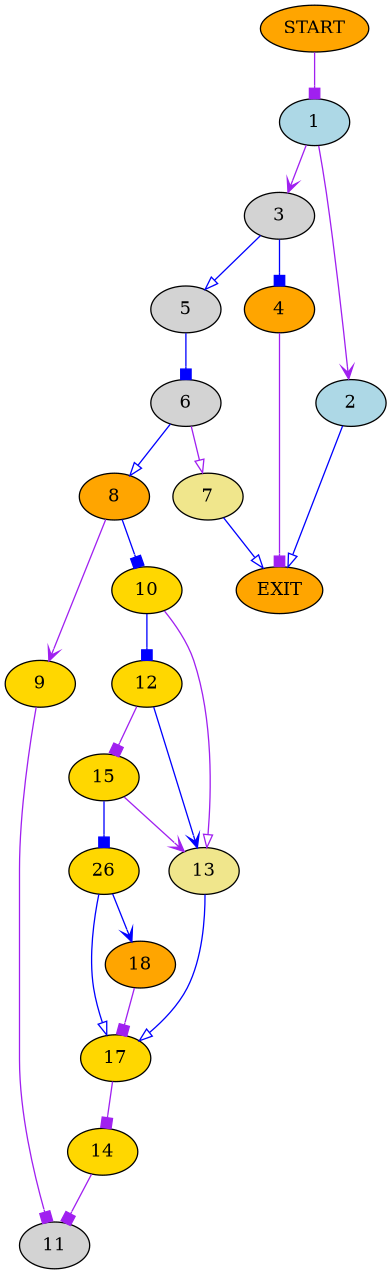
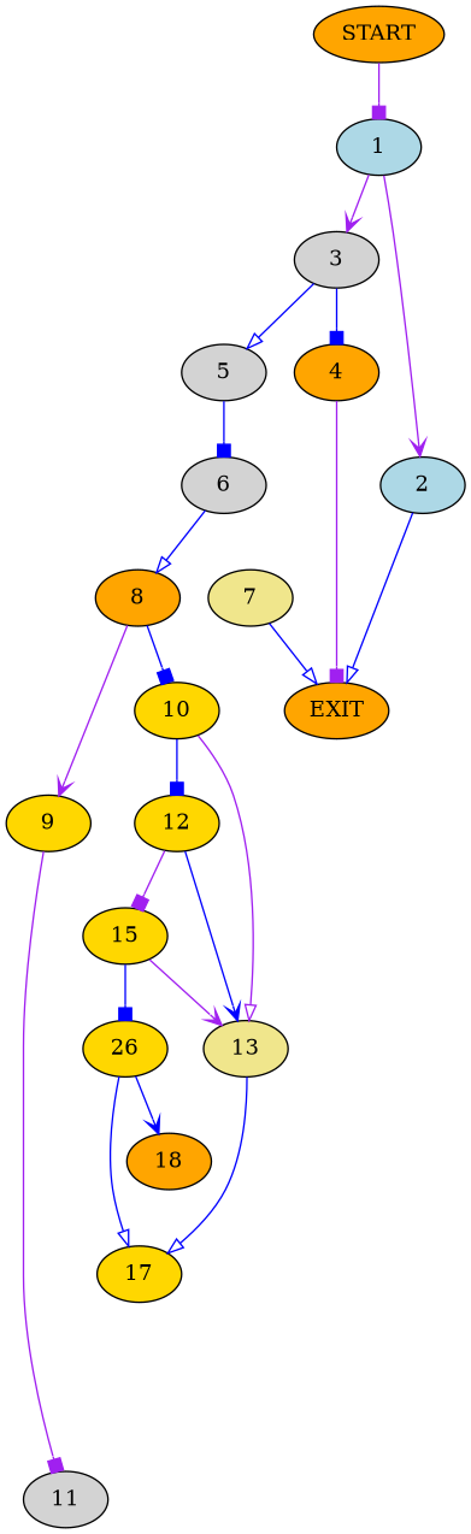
  digraph {
    node [fillcolor=gold style=filled]
    edge [arrowhead=box color=purple]
    n1 [fillcolor=orange label=START]
    1 [fillcolor=lightblue]
    2 [fillcolor=lightblue]
    3 [fillcolor=lightgrey]
    n5 [fillcolor=orange label=EXIT]
    4 [fillcolor=orange]
    5 [fillcolor=lightgrey]
    6 [fillcolor=lightgrey]
    7 [fillcolor=khaki]
    8 [fillcolor=orange]
    9
    10
    11 [fillcolor=lightgrey]
    12
    13 [fillcolor=khaki]
    15
    17
    n18 [label=26]
-   14
    18 [fillcolor=orange]
    n1 -> 1
    1 -> 2 [arrowhead=vee]
    1 -> 3 [arrowhead=vee]
    2 -> n5 [arrowhead=onormal color=blue]
    3 -> 4 [color=blue]
    3 -> 5 [arrowhead=onormal color=blue]
    4 -> n5
    5 -> 6 [color=blue]
-   6 -> 7 [arrowhead=onormal]
    6 -> 8 [arrowhead=onormal color=blue]
    7 -> n5 [arrowhead=onormal color=blue]
    8 -> 9 [arrowhead=vee]
    8 -> 10 [color=blue]
    9 -> 11
    10 -> 12 [color=blue]
    10 -> 13 [arrowhead=onormal]
    12 -> 13 [arrowhead=vee color=blue]
    12 -> 15
    13 -> 17 [arrowhead=onormal color=blue]
    15 -> 13 [arrowhead=vee]
    15 -> n18 [color=blue]
-   17 -> 14
    n18 -> 17 [arrowhead=onormal color=blue]
    n18 -> 18 [arrowhead=vee color=blue]
-   14 -> 11
-   18 -> 17
  }
